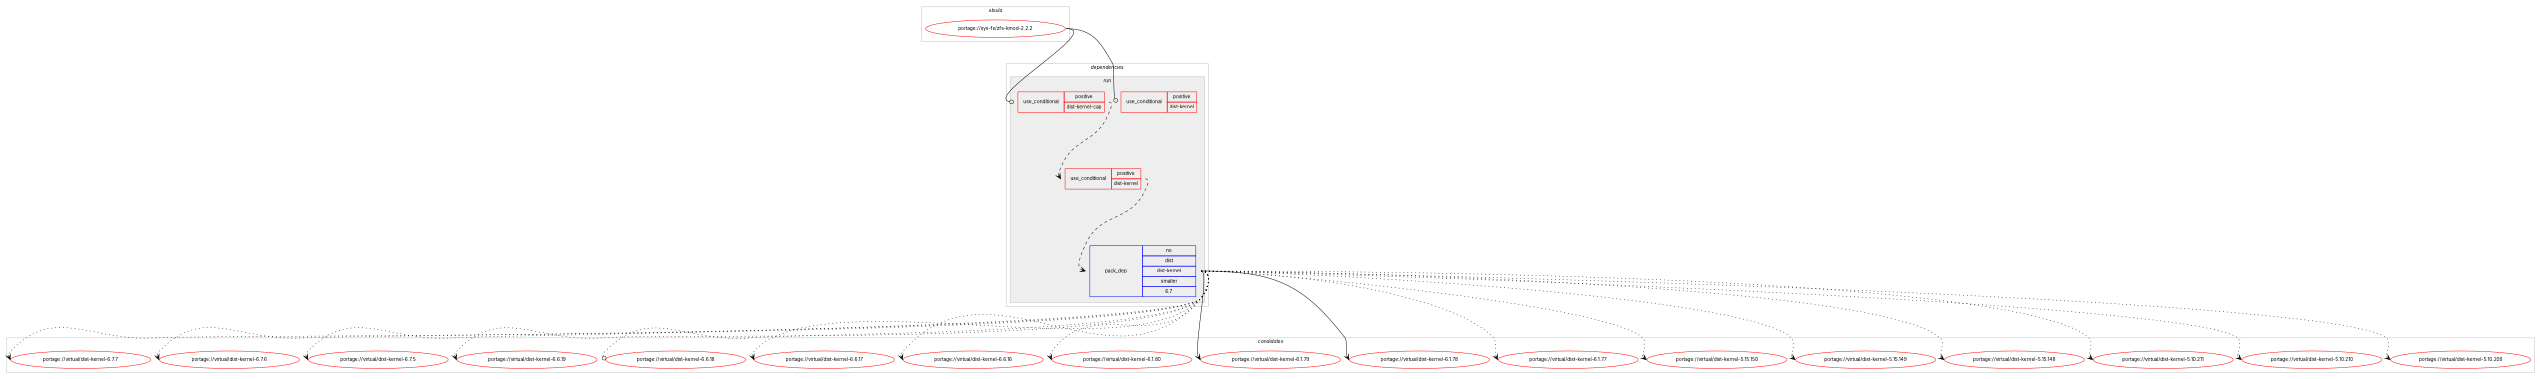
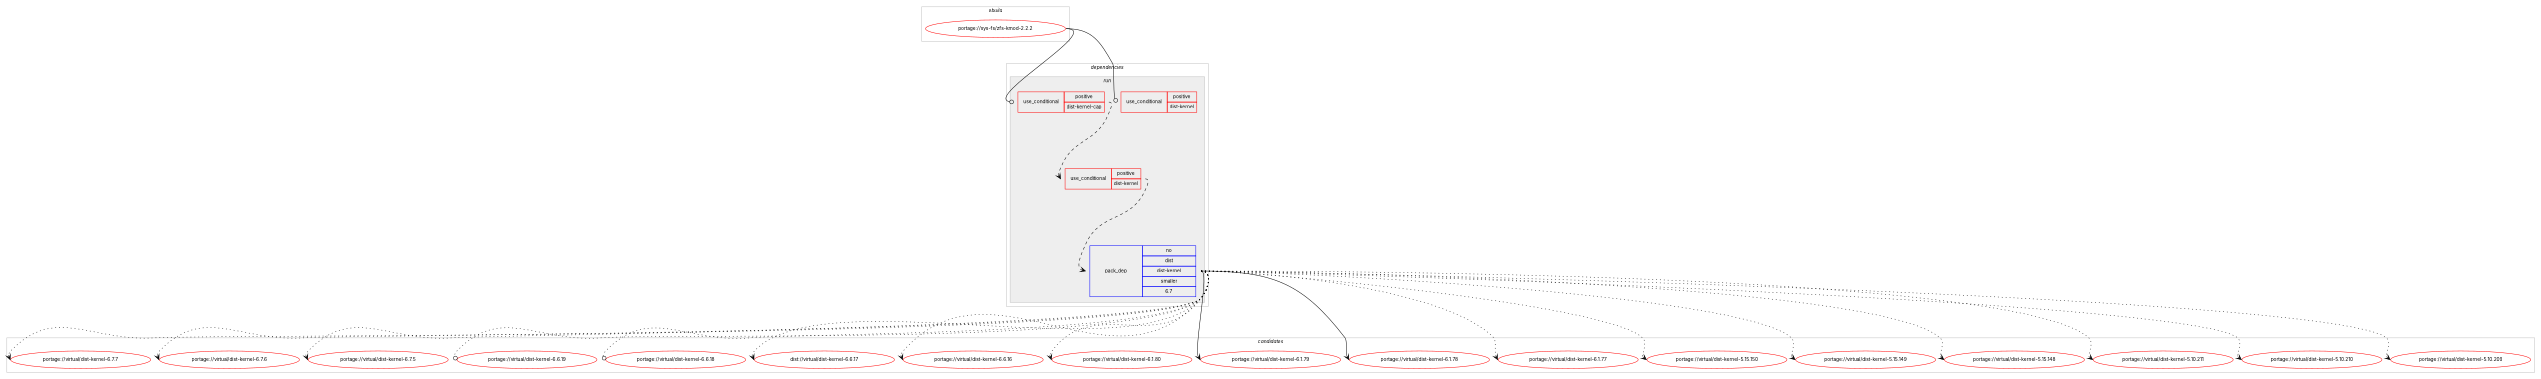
  digraph {
    compound=true
    concentrate=true
    fontname=Inter
    fontsize=10
    newrank=true
    rankdir=TB
    ranksep=1.5
    node [color=red fontname=Inter fontsize=10]
    edge [arrowhead=vee fontname=Inter headport=w style=dotted tailport=e weight=100]
    n1 [label="portage://sys-fs/zfs-kmod-2.2.2" width=4]
    n2 [label=<<TABLE BORDER="0" CELLBORDER="1" CELLSPACING="0" CELLPADDING="4"><TR><TD ROWSPAN="3" CELLPADDING="10">use_conditional</TD></TR><TR><TD>positive</TD></TR><TR><TD>dist-kernel</TD></TR></TABLE>> shape=none]
    n3 [color=blue label=<<TABLE BORDER="0" CELLBORDER="1" CELLSPACING="0" CELLPADDING="4" WIDTH="220"><TR><TD ROWSPAN="6" CELLPADDING="30">pack_dep</TD></TR><TR><TD WIDTH="110">no</TD></TR><TR><TD>dist</TD></TR><TR><TD>dist-kernel</TD></TR><TR><TD>smaller</TD></TR><TR><TD>6.7</TD></TR></TABLE>> shape=none]
    n4 [label=<<TABLE BORDER="0" CELLBORDER="1" CELLSPACING="0" CELLPADDING="4"><TR><TD ROWSPAN="3" CELLPADDING="10">use_conditional</TD></TR><TR><TD>positive</TD></TR><TR><TD>dist-kernel</TD></TR></TABLE>> shape=none]
    n5 [label=<<TABLE BORDER="0" CELLBORDER="1" CELLSPACING="0" CELLPADDING="4"><TR><TD ROWSPAN="3" CELLPADDING="10">use_conditional</TD></TR><TR><TD>positive</TD></TR><TR><TD>dist-kernel-cap</TD></TR></TABLE>> shape=none]
    n6 [label="portage://virtual/dist-kernel-5.10.209" width=4]
    n7 [label="portage://virtual/dist-kernel-5.10.210" width=4]
    n8 [label="portage://virtual/dist-kernel-5.10.211" width=4]
    n9 [label="portage://virtual/dist-kernel-5.15.148" width=4]
    n10 [label="portage://virtual/dist-kernel-5.15.149" width=4]
    n11 [label="portage://virtual/dist-kernel-5.15.150" width=4]
    n12 [label="portage://virtual/dist-kernel-6.1.77" width=4]
    n13 [label="portage://virtual/dist-kernel-6.1.78" width=4]
    n14 [label="portage://virtual/dist-kernel-6.1.79" width=4]
    n15 [label="portage://virtual/dist-kernel-6.1.80" width=4]
    n16 [label="portage://virtual/dist-kernel-6.6.16" width=4]
-   n17 [label="portage://virtual/dist-kernel-6.6.17" width=4]
+   n17 [label="dist://virtual/dist-kernel-6.6.17" width=4]
    n18 [label="portage://virtual/dist-kernel-6.6.18" width=4]
    n19 [label="portage://virtual/dist-kernel-6.6.19" width=4]
    n20 [label="portage://virtual/dist-kernel-6.7.5" width=4]
    n21 [label="portage://virtual/dist-kernel-6.7.6" width=4]
    n22 [label="portage://virtual/dist-kernel-6.7.7" width=4]
    subgraph cluster_1 {
      color=gray
      label=<<i>ebuild</i>>
      rank=same
      n1
    }
    subgraph cluster_2 {
      color=gray
      label=<<i>dependencies</i>>
      subgraph cluster_3 {
        color=gray
        fillcolor="#eeeeee"
        label=<<i>compile</i>>
        style=filled
      }
      subgraph cluster_4 {
        color=gray
        fillcolor="#eeeeee"
        label=<<i>compile and run</i>>
        style=filled
      }
      subgraph cluster_5 {
        color=gray
        fillcolor="#eeeeee"
        label=<<i>run</i>>
        style=filled
        subgraph sub_6 {
          color=gray
          fillcolor="#eeeeee"
          label=<<i>run</i>>
          style=filled
          n2
        }
        subgraph sub_7 {
          color=gray
          fillcolor="#eeeeee"
          label=<<i>run</i>>
          style=filled
          n5
          subgraph sub_8 {
            color=gray
            fillcolor="#eeeeee"
            label=<<i>run</i>>
            style=filled
            n4
            subgraph sub_9 {
              color=gray
              fillcolor="#eeeeee"
              label=<<i>run</i>>
              style=filled
              n3
            }
          }
        }
      }
    }
    subgraph cluster_10 {
      color=gray
      label=<<i>candidates</i>>
      rank=same
      subgraph sub_11 {
        color=black
        label=<<i>candidates</i>>
        nodesep=1
        rank=same
        n6
        n7
        n8
        n9
        n10
        n11
        n12
        n13
        n14
        n15
        n16
        n17
        n18
        n19
        n20
        n21
        n22
      }
    }
    n1 -> n2 [arrowhead=odot style=solid weight=20]
    n1 -> n5 [arrowhead=odot style=solid weight=20]
    n3 -> n6
    n3 -> n7
    n3 -> n8
    n3 -> n9
    n3 -> n10
    n3 -> n11
    n3 -> n12
    n3 -> n13 [style=solid]
    n3 -> n14 [style=solid]
    n3 -> n15
    n3 -> n16
    n3 -> n17
    n3 -> n18 [arrowhead=odot]
-   n3 -> n19
+   n3 -> n19 [arrowhead=odot]
    n3 -> n20
    n3 -> n21
    n3 -> n22
    n4 -> n3 [style=dashed weight=20]
    n5 -> n4 [style=dashed weight=20]
  }
